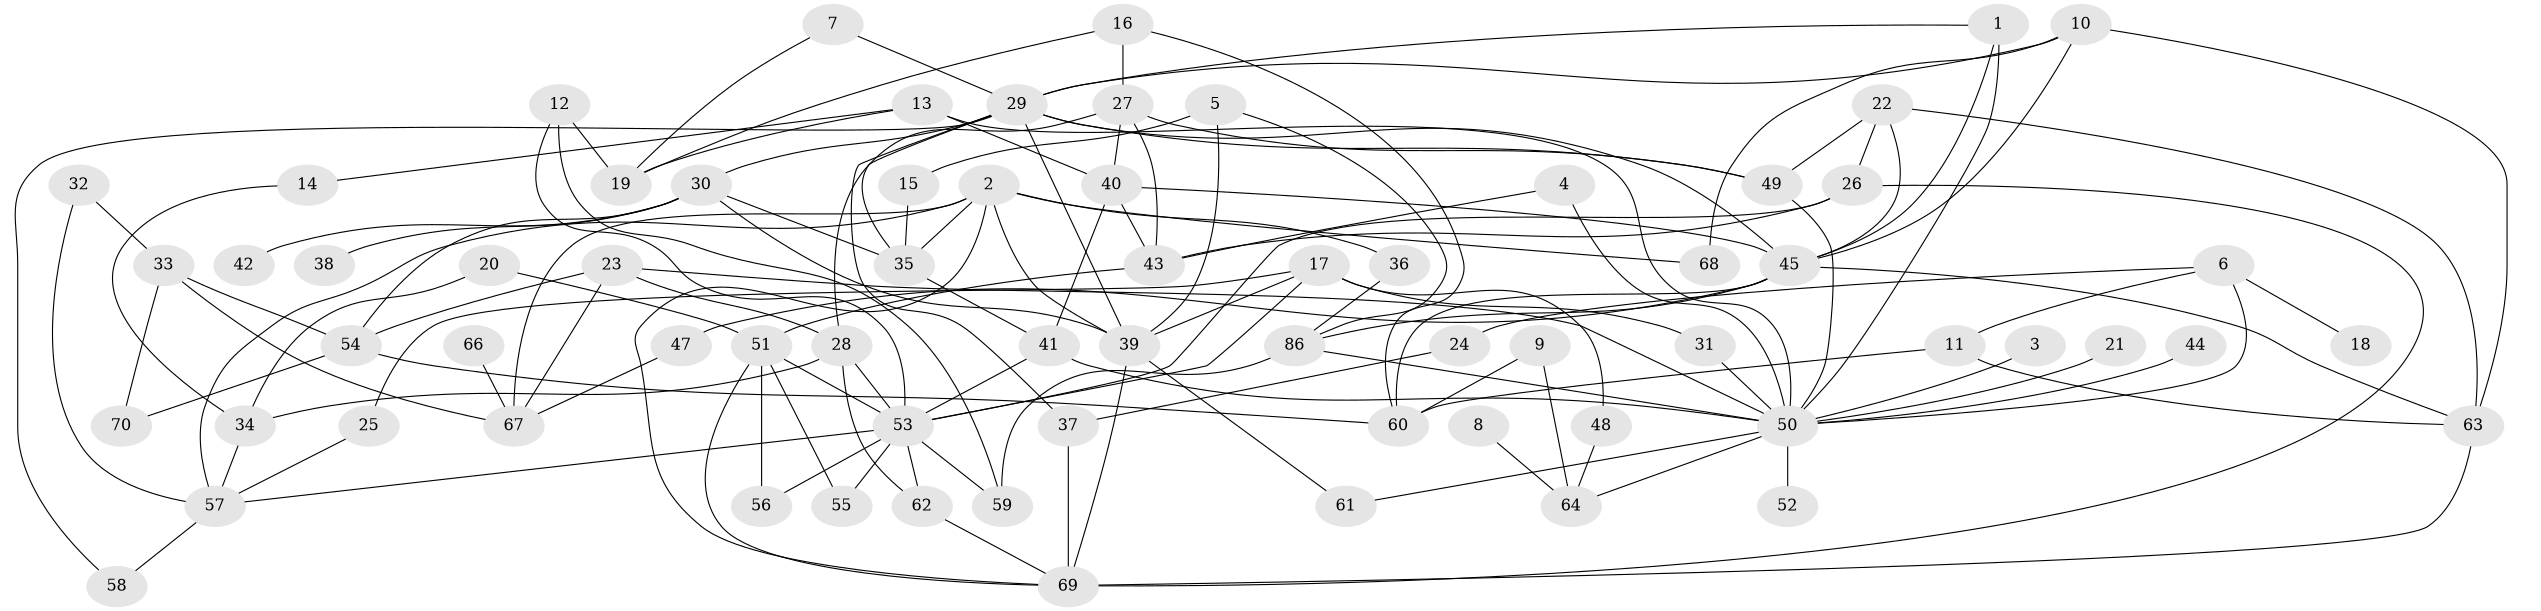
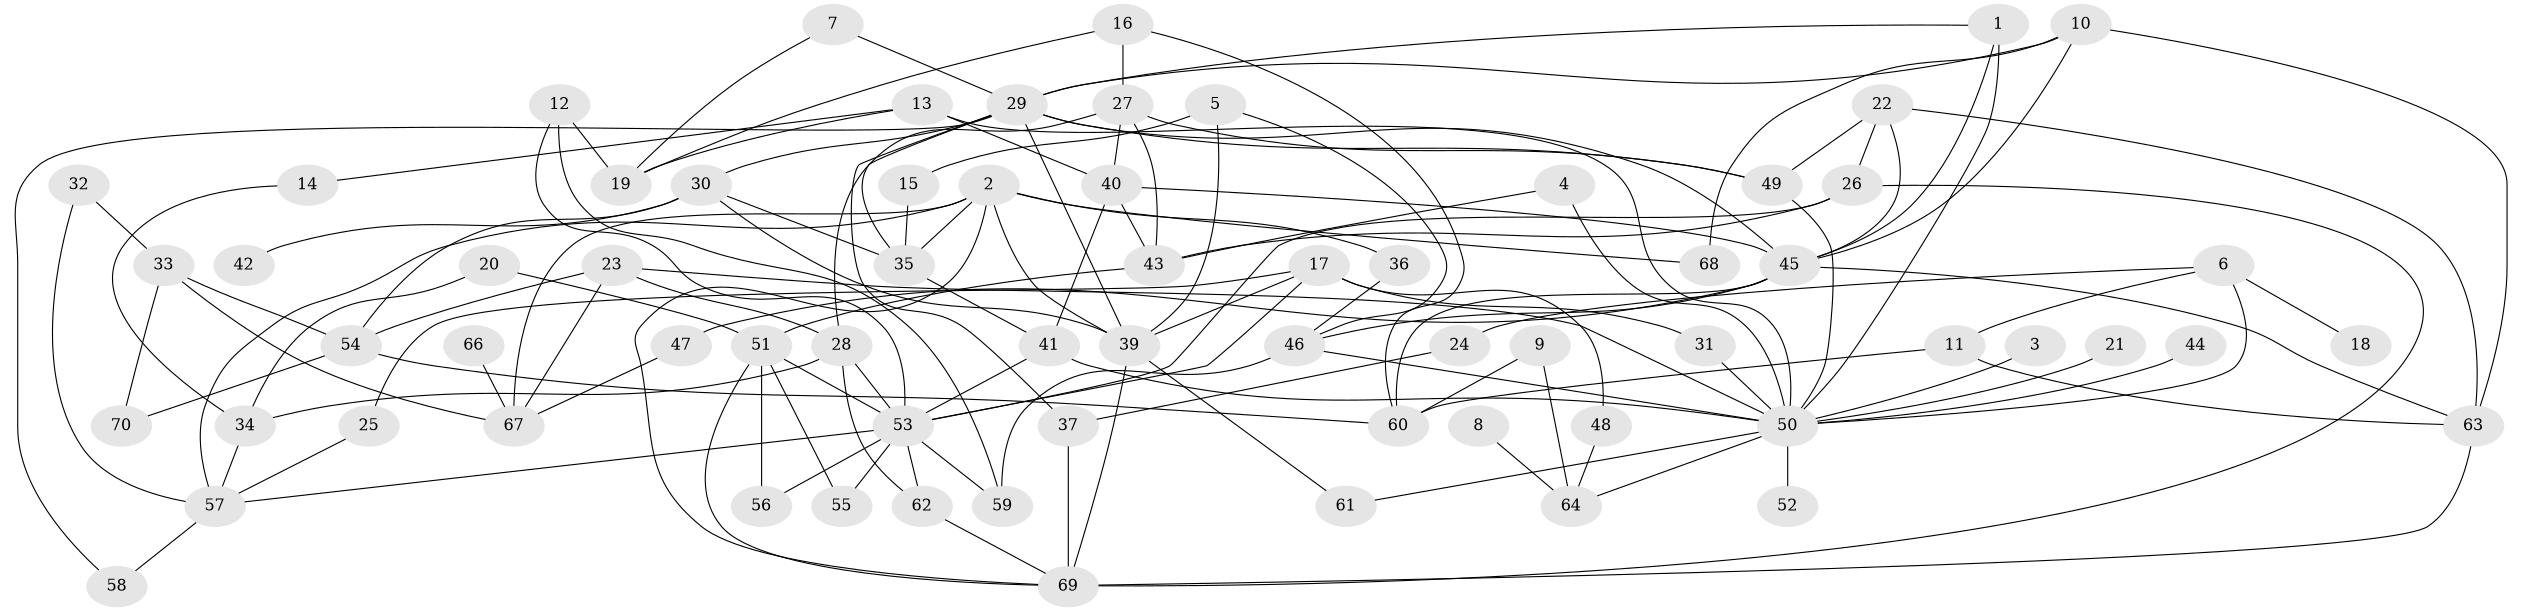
  graph {
    node [color=gray90 style=filled]
    edge [weight=1.0]
    1
    29
    45
    50
    35
    39
    49
    37
    30
    58
-   46 [label=86]
+   46
    60
    63
    47
    64
    61
    52
    2
    36
    57
    67
    68
    69
    41
    3
    4
    43
    51
    5
    15
    59
    6
    11
    18
    24
    7
    19
    8
    9
    10
    12
    53
    62
    55
    56
    13
    14
    40
    34
    16
    27
    28
    17
    25
    31
    48
    20
    21
    22
    26
    23
    54
    70
-   38
    42
    32
    33
    44
    66
    1 -- 29
    1 -- 45
    1 -- 50
    29 -- 45
    29 -- 35
    29 -- 39
    29 -- 49
    29 -- 37
    29 -- 30
    29 -- 58
    45 -- 46
    45 -- 60
    45 -- 63
    45 -- 47
    50 -- 64
    50 -- 61
    50 -- 52
    35 -- 41
    39 -- 61
    39 -- 69
    49 -- 50
    37 -- 69
    30 -- 35
    30 -- 39
    30 -- 54
-   30 -- 38
    30 -- 42
    46 -- 50
    46 -- 59
    63 -- 69
    47 -- 67
    2 -- 35
    2 -- 39
    2 -- 36
    2 -- 57
    2 -- 67
    2 -- 68
    2 -- 69
    36 -- 46
    57 -- 58
    41 -- 50
    41 -- 53
    3 -- 50
    4 -- 50
    4 -- 43
    43 -- 51
    51 -- 69
    51 -- 53
    51 -- 55
    51 -- 56
    5 -- 39
    5 -- 46
    5 -- 15
    15 -- 35
    6 -- 50
    6 -- 11
    6 -- 18
    6 -- 24
    11 -- 60
    11 -- 63
    24 -- 37
    7 -- 29
    7 -- 19
    8 -- 64
    9 -- 60
    9 -- 64
    10 -- 29
    10 -- 45
    10 -- 63
    10 -- 68
    12 -- 59
    12 -- 19
    12 -- 53
    53 -- 57 [weight=2.0]
    53 -- 59
    53 -- 62
    53 -- 55
    53 -- 56
    62 -- 69
    13 -- 50
    13 -- 19
    13 -- 14
    13 -- 40
    14 -- 34
    40 -- 45
    40 -- 41
    40 -- 43
    34 -- 57
    16 -- 60
    16 -- 19
    16 -- 27
    27 -- 49
    27 -- 43
    27 -- 40
    27 -- 28
    28 -- 53
    28 -- 62
    28 -- 34
    17 -- 39
    17 -- 53
    17 -- 25
    17 -- 31
    17 -- 48
    25 -- 57
    31 -- 50
    48 -- 64
    20 -- 51
    20 -- 34
    21 -- 50
    22 -- 45
    22 -- 49
    22 -- 63
    22 -- 26
    26 -- 69
    26 -- 43
    26 -- 53
    23 -- 50
    23 -- 67
    23 -- 28
    23 -- 54
    54 -- 60
    54 -- 70
    32 -- 57 [weight=2.0]
    32 -- 33
    33 -- 67
    33 -- 54
    33 -- 70
    44 -- 50
    66 -- 67 [weight=2.0]
  }
